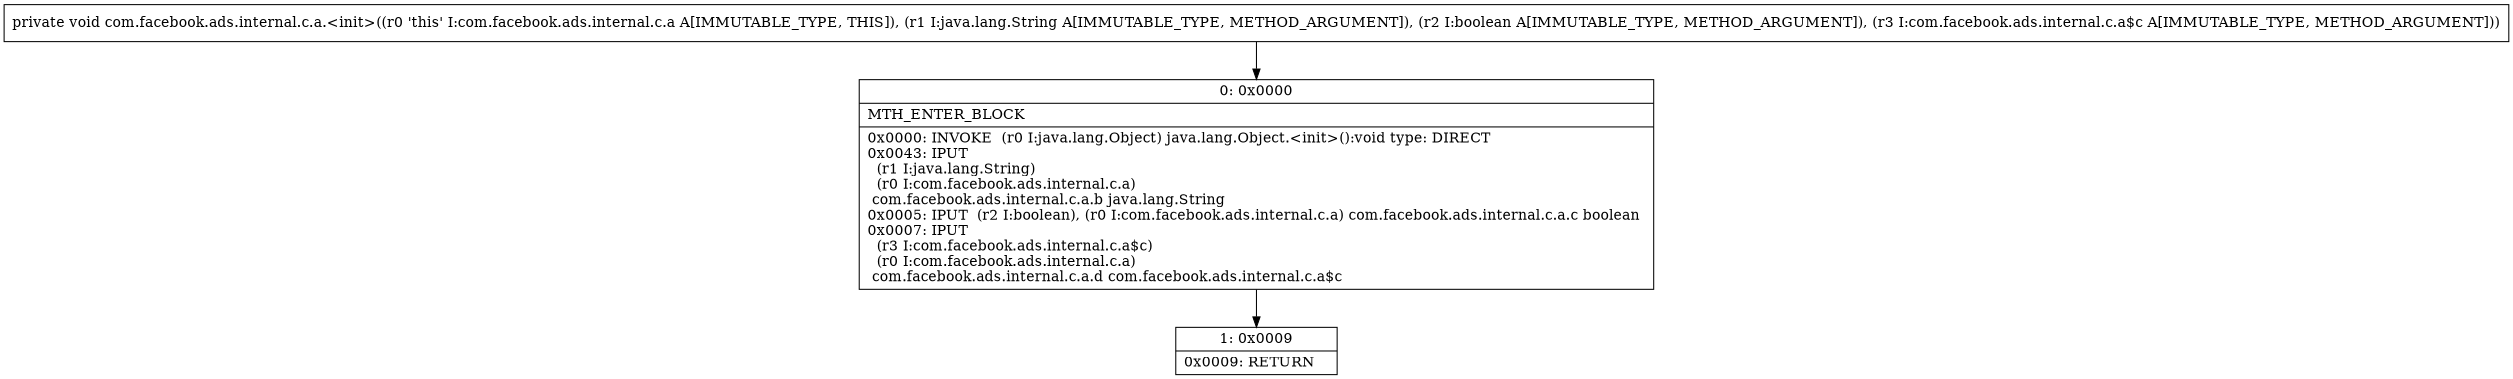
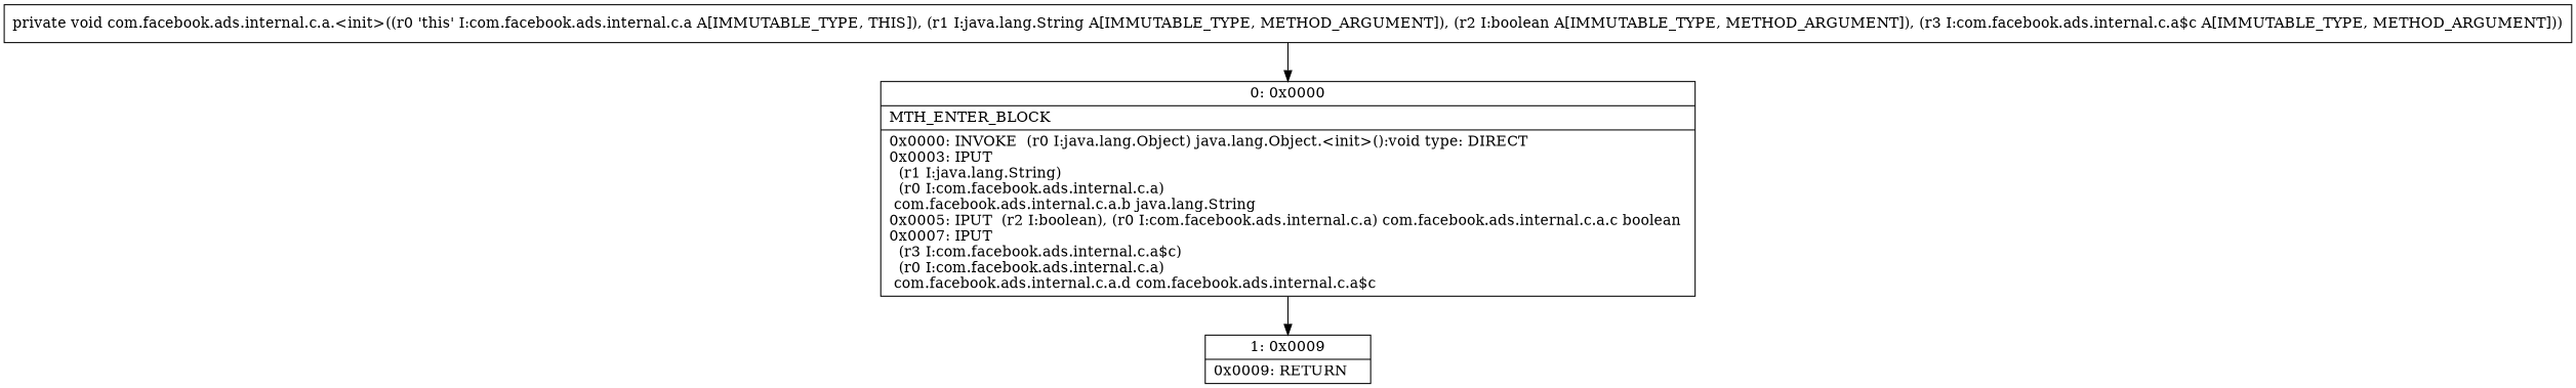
  digraph {
    node [shape=record]
-   n1 [label="{0\:\ 0x0000|MTH_ENTER_BLOCK\l|0x0000: INVOKE  (r0 I:java.lang.Object) java.lang.Object.\<init\>():void type: DIRECT \l0x0043: IPUT  \l  (r1 I:java.lang.String)\l  (r0 I:com.facebook.ads.internal.c.a)\l com.facebook.ads.internal.c.a.b java.lang.String \l0x0005: IPUT  (r2 I:boolean), (r0 I:com.facebook.ads.internal.c.a) com.facebook.ads.internal.c.a.c boolean \l0x0007: IPUT  \l  (r3 I:com.facebook.ads.internal.c.a$c)\l  (r0 I:com.facebook.ads.internal.c.a)\l com.facebook.ads.internal.c.a.d com.facebook.ads.internal.c.a$c \l}"]
+   n1 [label="{0\:\ 0x0000|MTH_ENTER_BLOCK\l|0x0000: INVOKE  (r0 I:java.lang.Object) java.lang.Object.\<init\>():void type: DIRECT \l0x0003: IPUT  \l  (r1 I:java.lang.String)\l  (r0 I:com.facebook.ads.internal.c.a)\l com.facebook.ads.internal.c.a.b java.lang.String \l0x0005: IPUT  (r2 I:boolean), (r0 I:com.facebook.ads.internal.c.a) com.facebook.ads.internal.c.a.c boolean \l0x0007: IPUT  \l  (r3 I:com.facebook.ads.internal.c.a$c)\l  (r0 I:com.facebook.ads.internal.c.a)\l com.facebook.ads.internal.c.a.d com.facebook.ads.internal.c.a$c \l}"]
    n2 [label="{1\:\ 0x0009|0x0009: RETURN   \l}"]
    n3 [label="{private void com.facebook.ads.internal.c.a.\<init\>((r0 'this' I:com.facebook.ads.internal.c.a A[IMMUTABLE_TYPE, THIS]), (r1 I:java.lang.String A[IMMUTABLE_TYPE, METHOD_ARGUMENT]), (r2 I:boolean A[IMMUTABLE_TYPE, METHOD_ARGUMENT]), (r3 I:com.facebook.ads.internal.c.a$c A[IMMUTABLE_TYPE, METHOD_ARGUMENT])) }"]
    n1 -> n2
    n3 -> n1
  }
